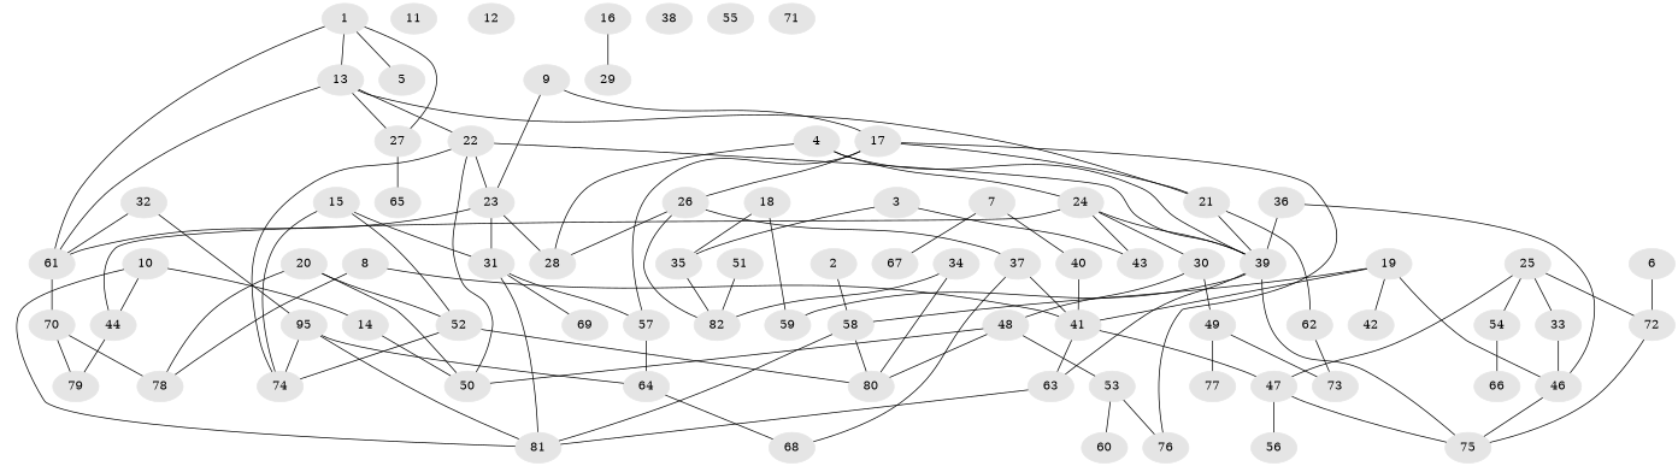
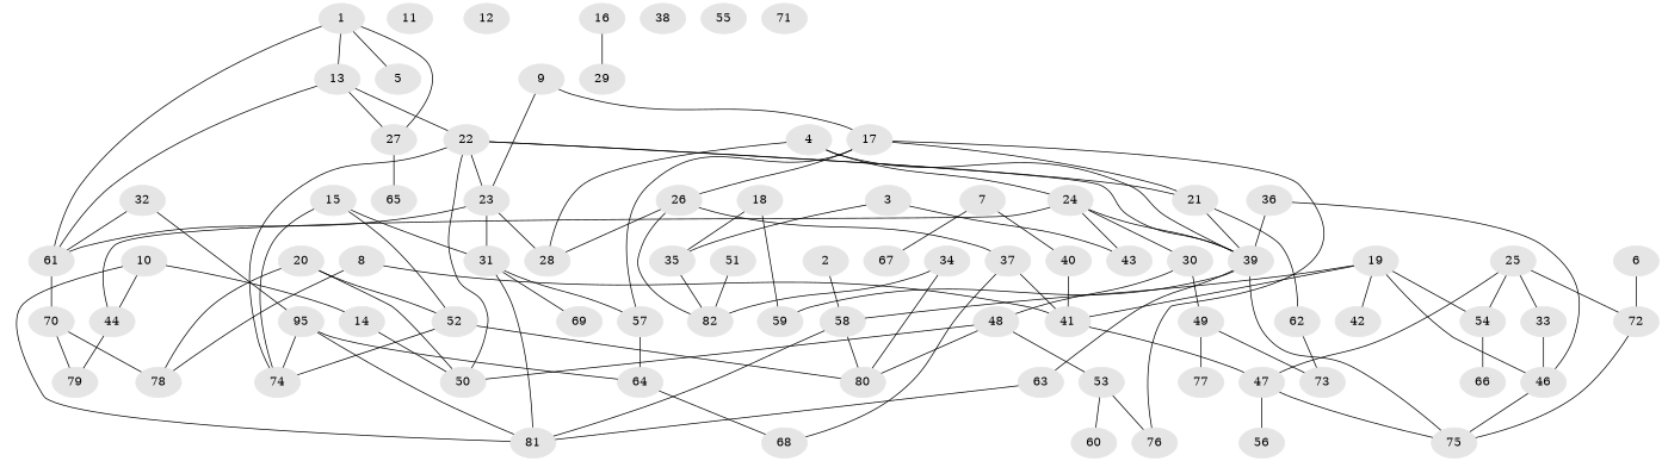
  graph {
    node [color=gray90 style=filled]
    1
    5
    13
    27
    61
    21
    22
    65
    70
    2
    58
    81
    80
    3
    35
    43
    82
    4
    24
    28
    39
    44
    30
    32
    n25 [label=95]
    6
    72
    75
    7
    40
    67
    41
    8
    78
    47
    63
    9
    17
    23
    76
    26
    57
    31
    10
    14
    50
    79
    11
    12
    62
    74
    15
    52
    69
    16
    29
    37
    64
    18
    59
    19
    42
    46
    54
    66
    20
    73
    48
    49
    25
    33
    56
    68
    53
    77
    34
    36
    38
    60
    51
    55
    71
    1 -- 5
    1 -- 13
    1 -- 27
    1 -- 61
    13 -- 27
    13 -- 61
-   13 -- 21
+   22 -- 21
    13 -- 22
    27 -- 65
    61 -- 70
    21 -- 39
    21 -- 62
    22 -- 39
    22 -- 23
    22 -- 50
    22 -- 74
    70 -- 78
    70 -- 79
    2 -- 58
    58 -- 81
    58 -- 80
    3 -- 35
    3 -- 43
    35 -- 82
    4 -- 24
    4 -- 28
    4 -- 39
    24 -- 43
    24 -- 39
    24 -- 44
    24 -- 30
    39 -- 75
    39 -- 63
    39 -- 59
    44 -- 79
    30 -- 48
    30 -- 49
    32 -- 61
    32 -- n25
    n25 -- 81
    n25 -- 74
    n25 -- 64
    6 -- 72
    72 -- 75
    7 -- 40
    7 -- 67
    40 -- 41
    41 -- 47
-   41 -- 63
    8 -- 41
    8 -- 78
    47 -- 75
    47 -- 56
    63 -- 81
    9 -- 17
    9 -- 23
    17 -- 21
    17 -- 76
    17 -- 26
    17 -- 57
    23 -- 61
    23 -- 28
    23 -- 31
    26 -- 82
    26 -- 28
    26 -- 37
    57 -- 64
    31 -- 81
    31 -- 57
    31 -- 69
    10 -- 81
    10 -- 44
    10 -- 14
    14 -- 50
    62 -- 73
    15 -- 31
    15 -- 74
    15 -- 52
    52 -- 80
    52 -- 74
    16 -- 29
    37 -- 41
    37 -- 68
    64 -- 68
    18 -- 35
    18 -- 59
    19 -- 58
    19 -- 41
    19 -- 42
    19 -- 46
+   19 -- 54
    46 -- 75
    54 -- 66
    20 -- 78
    20 -- 50
    20 -- 52
    48 -- 80
    48 -- 50
    48 -- 53
    49 -- 73
    49 -- 77
    25 -- 72
    25 -- 47
    25 -- 54
    25 -- 33
    33 -- 46
    53 -- 76
    53 -- 60
    34 -- 80
    34 -- 82
    36 -- 39
    36 -- 46
    51 -- 82
  }
